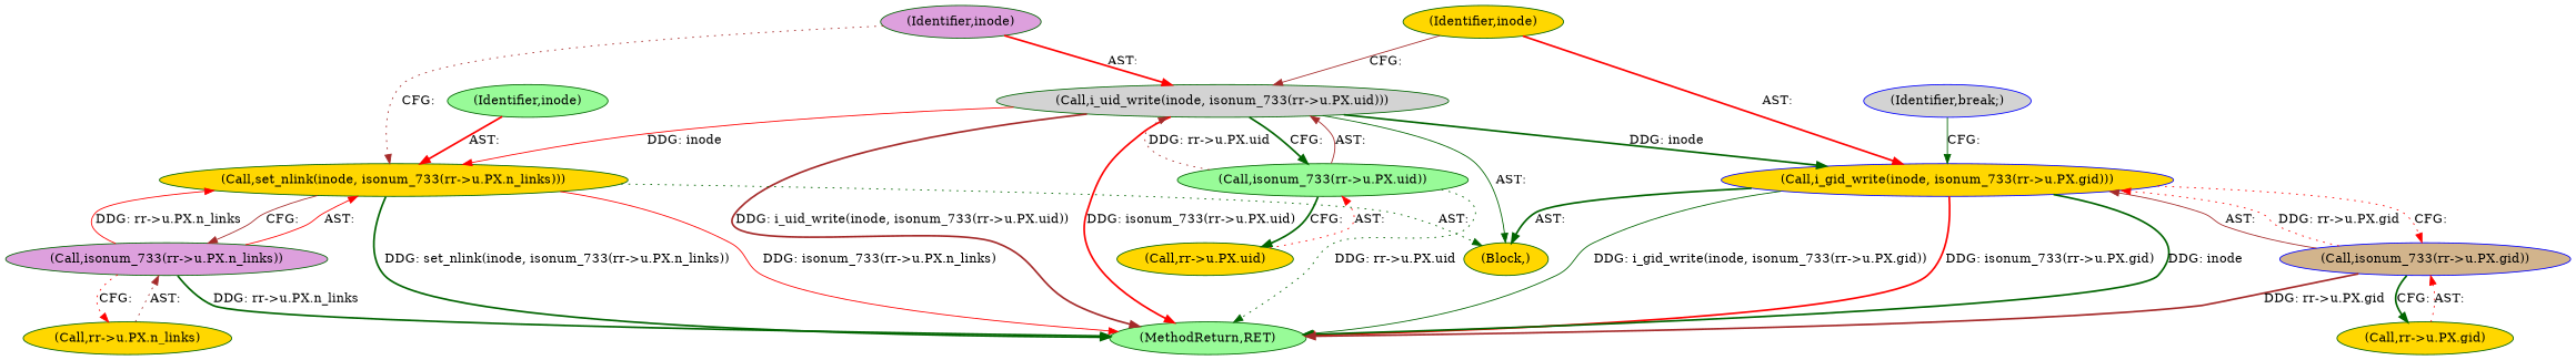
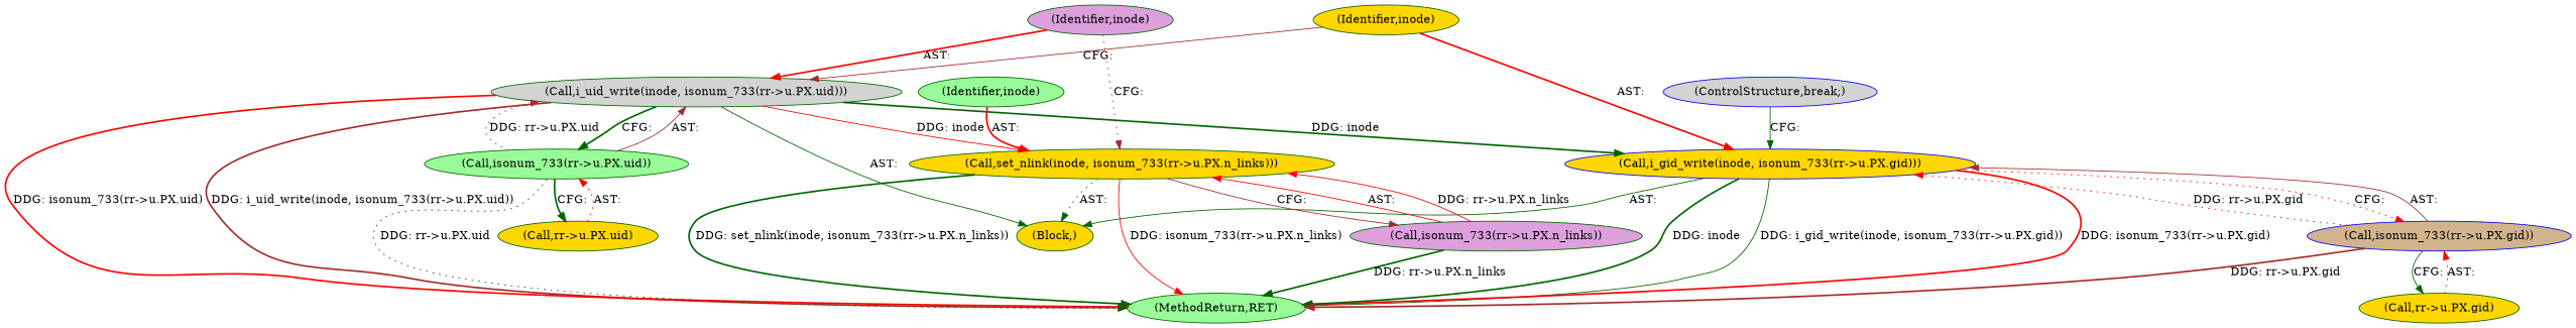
  digraph {
    node [color=darkgreen fillcolor=gold style=filled]
    edge [color=red style=bold]
    n1 [color=blue label="(Call,i_gid_write(inode, isonum_733(rr->u.PX.gid)))"]
    n2 [color=blue fillcolor=tan label="(Call,isonum_733(rr->u.PX.gid))"]
    n3 [label="(Block,)"]
    n4 [fillcolor=palegreen label="(MethodReturn,RET)"]
    n5 [label="(Call,rr->u.PX.gid)"]
    n6 [fillcolor=lightgrey label="(Call,i_uid_write(inode, isonum_733(rr->u.PX.uid)))"]
    n7 [fillcolor=palegreen label="(Call,isonum_733(rr->u.PX.uid))"]
    n8 [label="(Call,set_nlink(inode, isonum_733(rr->u.PX.n_links)))"]
    n9 [label="(Call,rr->u.PX.uid)"]
    n10 [fillcolor=plum label="(Call,isonum_733(rr->u.PX.n_links))"]
-   n11 [label="(Call,rr->u.PX.n_links)"]
    n12 [fillcolor=plum label="(Identifier,inode)"]
-   n13 [color=blue fillcolor=lightgrey label="(Identifier,break;)"]
+   n13 [color=blue fillcolor=lightgrey label="(ControlStructure,break;)"]
    n14 [label="(Identifier,inode)"]
    n15 [fillcolor=palegreen label="(Identifier,inode)"]
    n1 -> n2 [label="CFG: " style=dotted]
-   n1 -> n3 [color=darkgreen label="AST: "]
+   n1 -> n3 [color=darkgreen label="AST: " style=solid]
    n1 -> n4 [color=darkgreen label="DDG: i_gid_write(inode, isonum_733(rr->u.PX.gid))" style=solid]
    n1 -> n4 [label="DDG: isonum_733(rr->u.PX.gid)"]
    n1 -> n4 [color=darkgreen label="DDG: inode"]
    n2 -> n1 [color=brown label="AST: " style=solid]
    n2 -> n1 [label="DDG: rr->u.PX.gid" style=dotted]
    n2 -> n4 [color=brown label="DDG: rr->u.PX.gid"]
-   n2 -> n5 [color=darkgreen label="CFG: "]
+   n2 -> n5 [color=darkgreen label="CFG: " style=solid]
    n5 -> n2 [label="AST: " style=dotted]
    n6 -> n1 [color=darkgreen label="DDG: inode"]
    n6 -> n3 [color=darkgreen label="AST: " style=solid]
    n6 -> n4 [color=brown label="DDG: i_uid_write(inode, isonum_733(rr->u.PX.uid))"]
    n6 -> n4 [label="DDG: isonum_733(rr->u.PX.uid)"]
    n6 -> n7 [color=darkgreen label="CFG: "]
    n6 -> n8 [label="DDG: inode" style=solid]
    n7 -> n4 [color=darkgreen label="DDG: rr->u.PX.uid" style=dotted]
    n7 -> n6 [color=brown label="AST: " style=solid]
    n7 -> n6 [color=brown label="DDG: rr->u.PX.uid" style=dotted]
    n7 -> n9 [color=darkgreen label="CFG: "]
    n8 -> n3 [color=darkgreen label="AST: " style=dotted]
    n8 -> n4 [color=darkgreen label="DDG: set_nlink(inode, isonum_733(rr->u.PX.n_links))"]
    n8 -> n4 [label="DDG: isonum_733(rr->u.PX.n_links)" style=solid]
    n8 -> n10 [color=brown label="CFG: " style=solid]
    n9 -> n7 [label="AST: " style=dotted]
    n10 -> n4 [color=darkgreen label="DDG: rr->u.PX.n_links"]
    n10 -> n8 [label="AST: " style=solid]
    n10 -> n8 [label="DDG: rr->u.PX.n_links" style=solid]
-   n10 -> n11 [label="CFG: " style=dotted]
-   n11 -> n10 [color=brown label="AST: " style=dotted]
    n12 -> n6 [label="AST: "]
    n12 -> n8 [color=brown label="CFG: " style=dotted]
    n13 -> n1 [color=darkgreen label="CFG: " style=solid]
    n14 -> n1 [label="AST: "]
    n14 -> n6 [color=brown label="CFG: " style=solid]
    n15 -> n8 [label="AST: "]
  }
